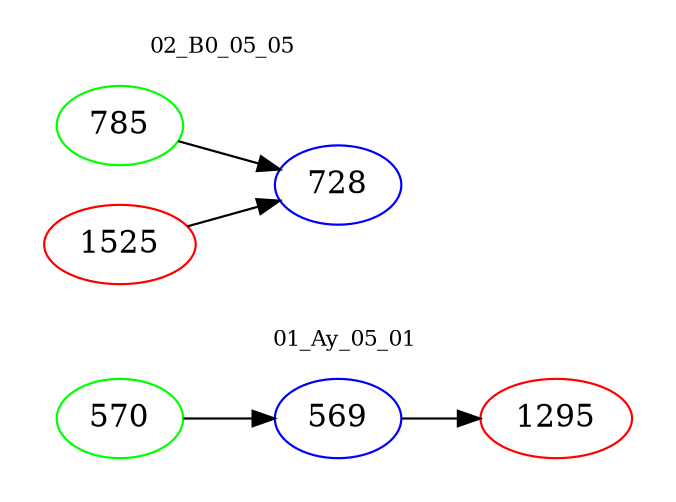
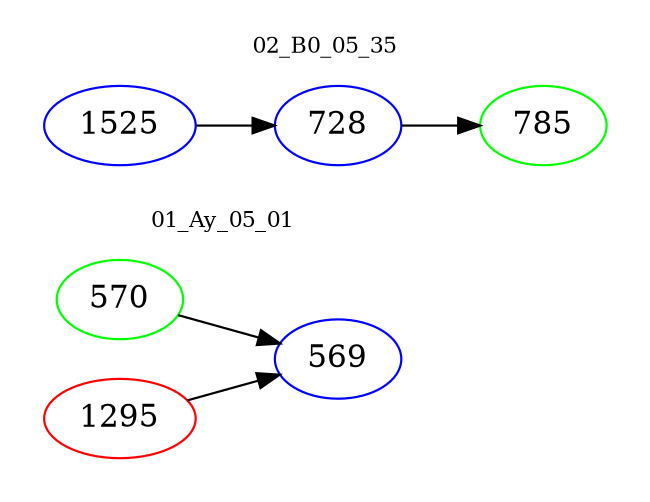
  digraph {
    rankdir=LR
    node [color=green]
    edge [color=black]
    n1 [label=570]
    n2 [color=blue label=569]
    n3 [color=red label=1295]
    n4 [label=785]
    n5 [color=blue label=728]
-   n6 [color=red label=1525]
+   n6 [color=blue label=1525]
    subgraph cluster_1 {
      color=white
      fontsize=10
      label="01_Ay_05_01"
      n1
      n2
      n3
    }
    subgraph cluster_2 {
      color=white
      fontsize=10
-     label="02_B0_05_05"
+     label="02_B0_05_35"
      n4
      n5
      n6
    }
    n1 -> n2
-   n2 -> n3
-   n4 -> n5
+   n3 -> n2
+   n5 -> n4
    n6 -> n5
  }
